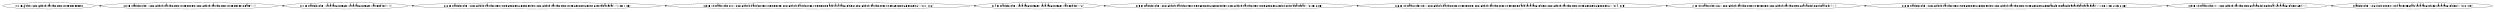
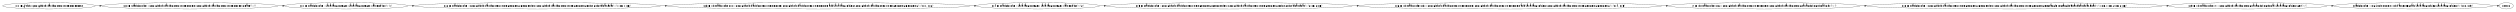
  digraph {
    rankdir=LR
    "r10 := @this: com.github.davidmoten.rtree.RTreeTest"
    "$r0 = staticinvoke <com.github.davidmoten.rtree.RTree: com.github.davidmoten.rtree.RTree create()>()"
    "$r1 = staticinvoke <java.lang.Integer: java.lang.Integer valueOf(int)>(1)"
    "$r2 = staticinvoke <com.github.davidmoten.rtree.geometry.Geometries: com.github.davidmoten.rtree.geometry.Point point(float,float)>(1.0F, 1.0F)"
    "$r3 = virtualinvoke $r0.<com.github.davidmoten.rtree.RTree: com.github.davidmoten.rtree.RTree add(java.lang.Object,com.github.davidmoten.rtree.geometry.Geometry)>($r1, $r2)"
    "$r4 = staticinvoke <java.lang.Integer: java.lang.Integer valueOf(int)>(2)"
    "$r5 = staticinvoke <com.github.davidmoten.rtree.geometry.Geometries: com.github.davidmoten.rtree.geometry.Point point(float,float)>(2.0F, 2.0F)"
    "$r6 = virtualinvoke $r3.<com.github.davidmoten.rtree.RTree: com.github.davidmoten.rtree.RTree add(java.lang.Object,com.github.davidmoten.rtree.geometry.Geometry)>($r4, $r5)"
    "r7 = virtualinvoke $r6.<com.github.davidmoten.rtree.RTree: com.github.davidmoten.guavamini.Optional mbr()>()"
    "$r8 = staticinvoke <com.github.davidmoten.rtree.geometry.Geometries: com.github.davidmoten.rtree.geometry.Rectangle rectangle(float,float,float,float)>(1.0F, 1.0F, 2.0F, 2.0F)"
    "$r9 = virtualinvoke r7.<com.github.davidmoten.guavamini.Optional: java.lang.Object get()>()"
    "staticinvoke <org.junit.Assert: void assertEquals(java.lang.Object,java.lang.Object)>($r8, $r9)"
+   return
    "r10 := @this: com.github.davidmoten.rtree.RTreeTest" -> "$r0 = staticinvoke <com.github.davidmoten.rtree.RTree: com.github.davidmoten.rtree.RTree create()>()"
    "$r0 = staticinvoke <com.github.davidmoten.rtree.RTree: com.github.davidmoten.rtree.RTree create()>()" -> "$r1 = staticinvoke <java.lang.Integer: java.lang.Integer valueOf(int)>(1)"
    "$r1 = staticinvoke <java.lang.Integer: java.lang.Integer valueOf(int)>(1)" -> "$r2 = staticinvoke <com.github.davidmoten.rtree.geometry.Geometries: com.github.davidmoten.rtree.geometry.Point point(float,float)>(1.0F, 1.0F)"
    "$r2 = staticinvoke <com.github.davidmoten.rtree.geometry.Geometries: com.github.davidmoten.rtree.geometry.Point point(float,float)>(1.0F, 1.0F)" -> "$r3 = virtualinvoke $r0.<com.github.davidmoten.rtree.RTree: com.github.davidmoten.rtree.RTree add(java.lang.Object,com.github.davidmoten.rtree.geometry.Geometry)>($r1, $r2)"
    "$r3 = virtualinvoke $r0.<com.github.davidmoten.rtree.RTree: com.github.davidmoten.rtree.RTree add(java.lang.Object,com.github.davidmoten.rtree.geometry.Geometry)>($r1, $r2)" -> "$r4 = staticinvoke <java.lang.Integer: java.lang.Integer valueOf(int)>(2)"
    "$r4 = staticinvoke <java.lang.Integer: java.lang.Integer valueOf(int)>(2)" -> "$r5 = staticinvoke <com.github.davidmoten.rtree.geometry.Geometries: com.github.davidmoten.rtree.geometry.Point point(float,float)>(2.0F, 2.0F)"
    "$r5 = staticinvoke <com.github.davidmoten.rtree.geometry.Geometries: com.github.davidmoten.rtree.geometry.Point point(float,float)>(2.0F, 2.0F)" -> "$r6 = virtualinvoke $r3.<com.github.davidmoten.rtree.RTree: com.github.davidmoten.rtree.RTree add(java.lang.Object,com.github.davidmoten.rtree.geometry.Geometry)>($r4, $r5)"
    "$r6 = virtualinvoke $r3.<com.github.davidmoten.rtree.RTree: com.github.davidmoten.rtree.RTree add(java.lang.Object,com.github.davidmoten.rtree.geometry.Geometry)>($r4, $r5)" -> "r7 = virtualinvoke $r6.<com.github.davidmoten.rtree.RTree: com.github.davidmoten.guavamini.Optional mbr()>()"
    "r7 = virtualinvoke $r6.<com.github.davidmoten.rtree.RTree: com.github.davidmoten.guavamini.Optional mbr()>()" -> "$r8 = staticinvoke <com.github.davidmoten.rtree.geometry.Geometries: com.github.davidmoten.rtree.geometry.Rectangle rectangle(float,float,float,float)>(1.0F, 1.0F, 2.0F, 2.0F)"
    "$r8 = staticinvoke <com.github.davidmoten.rtree.geometry.Geometries: com.github.davidmoten.rtree.geometry.Rectangle rectangle(float,float,float,float)>(1.0F, 1.0F, 2.0F, 2.0F)" -> "$r9 = virtualinvoke r7.<com.github.davidmoten.guavamini.Optional: java.lang.Object get()>()"
    "$r9 = virtualinvoke r7.<com.github.davidmoten.guavamini.Optional: java.lang.Object get()>()" -> "staticinvoke <org.junit.Assert: void assertEquals(java.lang.Object,java.lang.Object)>($r8, $r9)"
+   "staticinvoke <org.junit.Assert: void assertEquals(java.lang.Object,java.lang.Object)>($r8, $r9)" -> return
  }
